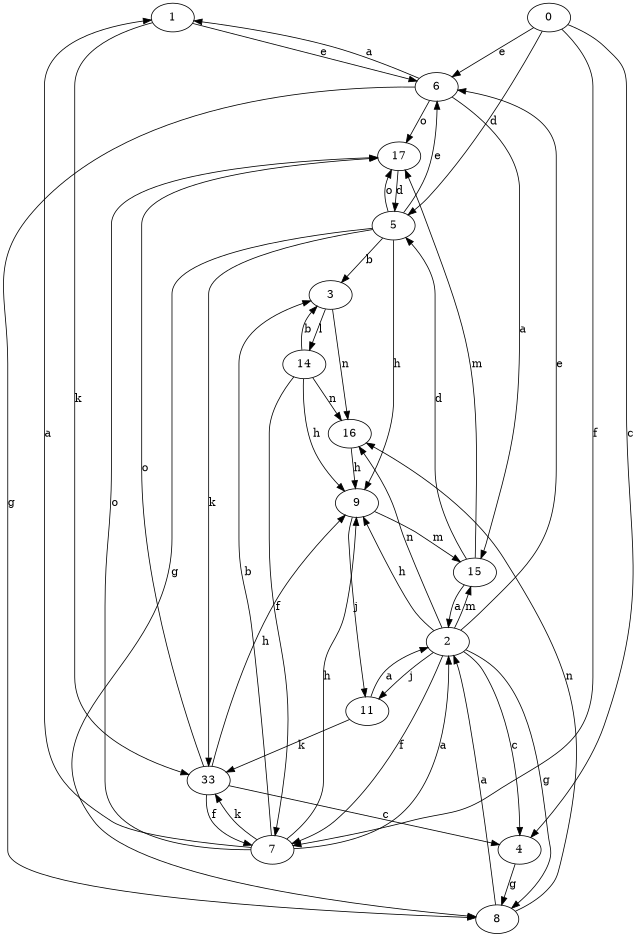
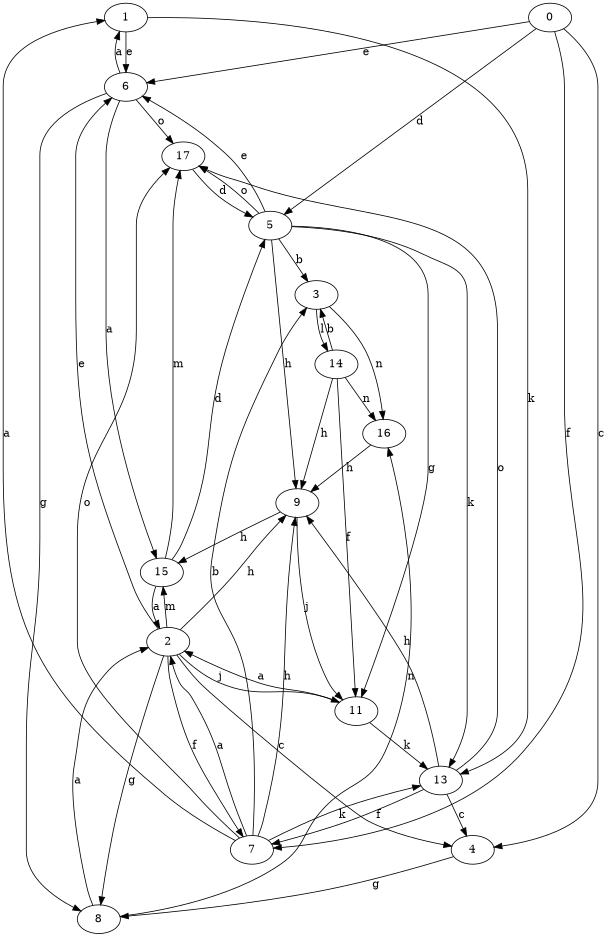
  strict digraph {
    1
    6
-   13 [label=33]
+   13
    8
    15
    17
    4
    7
    9
    2
    11
    16
    3
    5
    14
    0
    1 -> 6 [label=e]
    1 -> 13 [label=k]
    6 -> 1 [label=a]
    6 -> 8 [label=g]
    6 -> 15 [label=a]
    6 -> 17 [label=o]
    13 -> 17 [label=o]
    13 -> 4 [label=c]
    13 -> 7 [label=f]
    13 -> 9 [label=h]
    8 -> 2 [label=a]
    8 -> 16 [label=n]
    15 -> 17 [label=m]
    15 -> 2 [label=a]
    15 -> 5 [label=d]
    17 -> 5 [label=d]
    4 -> 8 [label=g]
    7 -> 1 [label=a]
    7 -> 13 [label=k]
    7 -> 17 [label=o]
    7 -> 9 [label=h]
    7 -> 2 [label=a]
    7 -> 3 [label=b]
-   9 -> 15 [label=m]
+   9 -> 15 [label=h]
    9 -> 11 [label=j]
    2 -> 6 [label=e]
    2 -> 8 [label=g]
    2 -> 15 [label=m]
    2 -> 4 [label=c]
    2 -> 7 [label=f]
    2 -> 9 [label=h]
    2 -> 11 [label=j]
-   2 -> 16 [label=n]
    11 -> 13 [label=k]
    11 -> 2 [label=a]
    16 -> 9 [label=h]
    3 -> 16 [label=n]
    3 -> 14 [label=l]
    5 -> 6 [label=e]
    5 -> 13 [label=k]
-   5 -> 8 [label=g]
+   5 -> 11 [label=g]
    5 -> 17 [label=o]
    5 -> 9 [label=h]
    5 -> 3 [label=b]
-   14 -> 7 [label=f]
+   14 -> 11 [label=f]
    14 -> 9 [label=h]
    14 -> 16 [label=n]
    14 -> 3 [label=b]
    0 -> 6 [label=e]
    0 -> 4 [label=c]
    0 -> 7 [label=f]
    0 -> 5 [label=d]
  }
